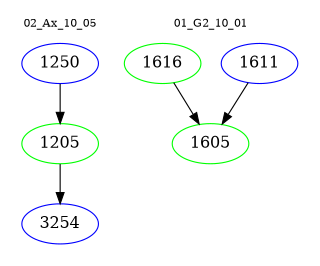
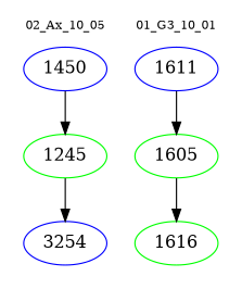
  digraph {
    node [color=blue]
    edge [color=black]
-   n1 [label=1250]
-   n2 [color=green label=1205]
+   n1 [label=1450]
+   n2 [color=green label=1245]
    n3 [label=3254]
    n4 [label=1611]
    n5 [color=green label=1605]
    n6 [color=green label=1616]
    subgraph cluster_1 {
      color=white
      fontsize=10
      label="02_Ax_10_05"
      n1
      n2
      n3
    }
    subgraph cluster_2 {
      color=white
      fontsize=10
-     label="01_G2_10_01"
+     label="01_G3_10_01"
      n4
      n5
      n6
    }
    n1 -> n2
    n2 -> n3
    n4 -> n5
-   n6 -> n5
+   n5 -> n6
  }
